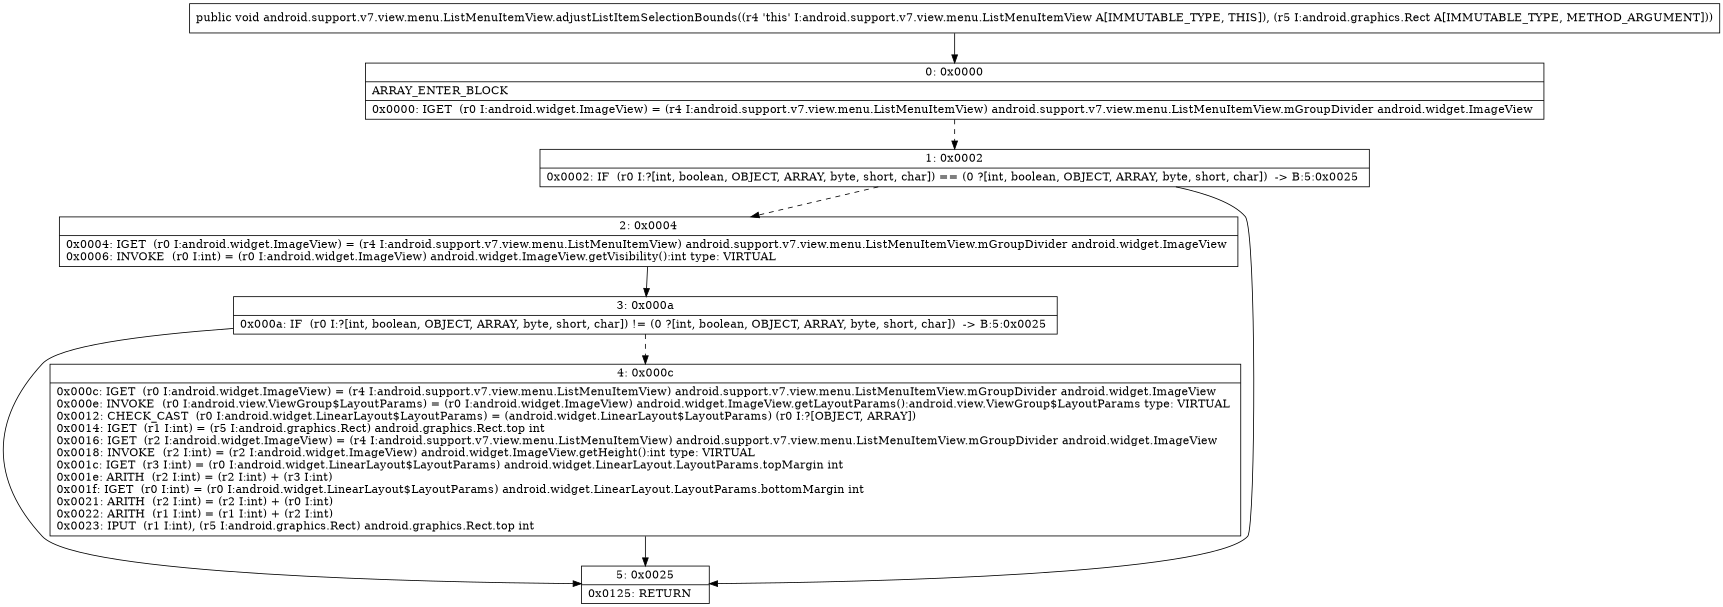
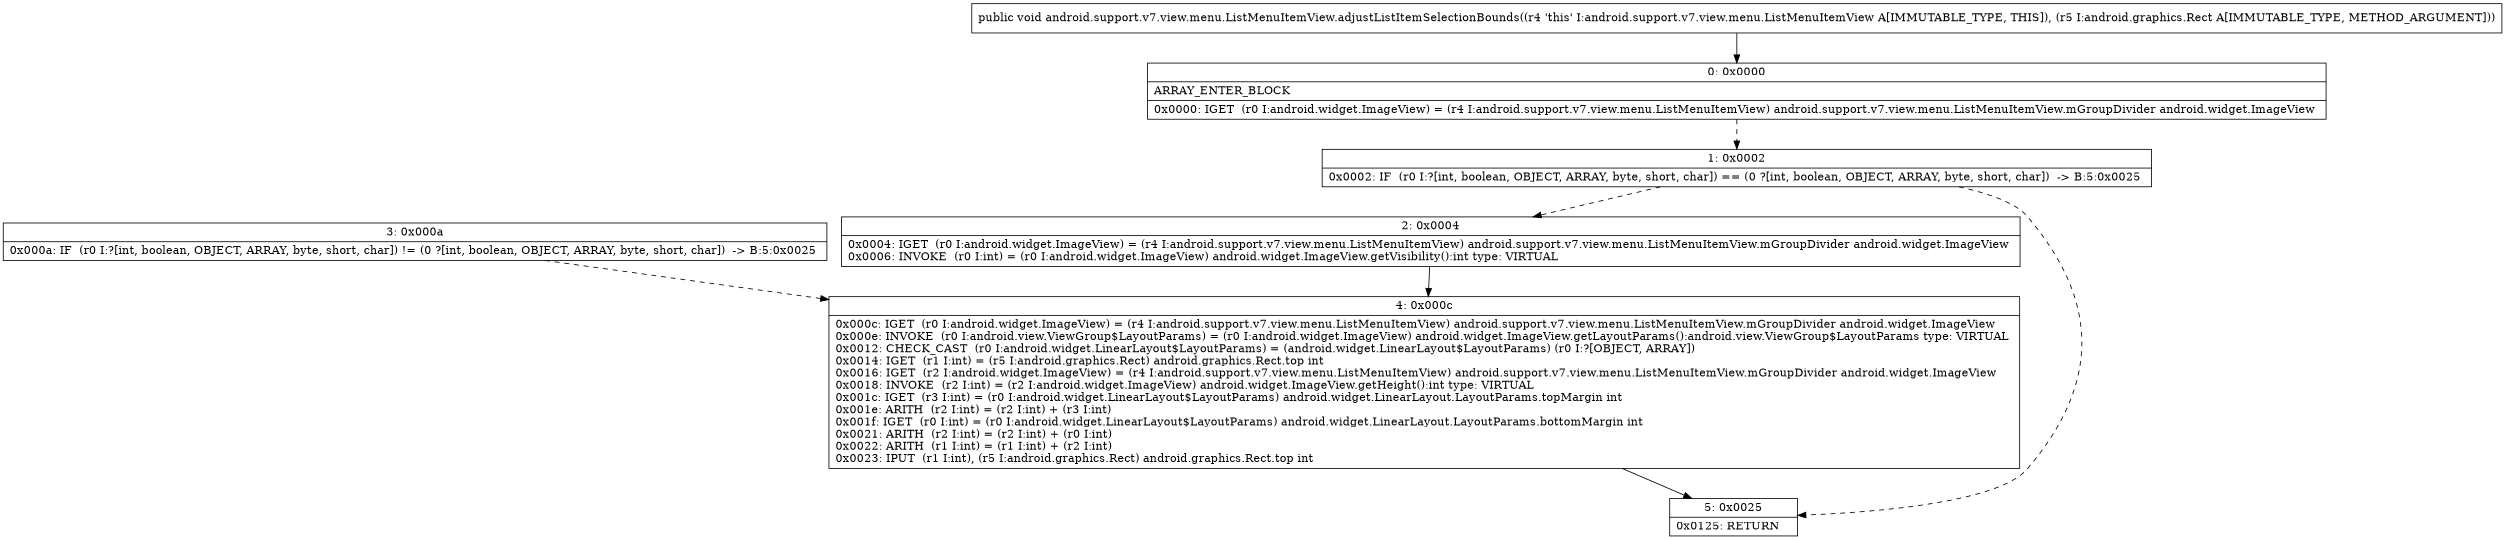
  digraph {
    node [shape=record]
    n1 [label="{0\:\ 0x0000|ARRAY_ENTER_BLOCK\l|0x0000: IGET  (r0 I:android.widget.ImageView) = (r4 I:android.support.v7.view.menu.ListMenuItemView) android.support.v7.view.menu.ListMenuItemView.mGroupDivider android.widget.ImageView \l}"]
    n2 [label="{1\:\ 0x0002|0x0002: IF  (r0 I:?[int, boolean, OBJECT, ARRAY, byte, short, char]) == (0 ?[int, boolean, OBJECT, ARRAY, byte, short, char])  \-\> B:5:0x0025 \l}"]
    n3 [label="{2\:\ 0x0004|0x0004: IGET  (r0 I:android.widget.ImageView) = (r4 I:android.support.v7.view.menu.ListMenuItemView) android.support.v7.view.menu.ListMenuItemView.mGroupDivider android.widget.ImageView \l0x0006: INVOKE  (r0 I:int) = (r0 I:android.widget.ImageView) android.widget.ImageView.getVisibility():int type: VIRTUAL \l}"]
    n4 [label="{5\:\ 0x0025|0x0125: RETURN   \l}"]
    n5 [label="{3\:\ 0x000a|0x000a: IF  (r0 I:?[int, boolean, OBJECT, ARRAY, byte, short, char]) != (0 ?[int, boolean, OBJECT, ARRAY, byte, short, char])  \-\> B:5:0x0025 \l}"]
    n6 [label="{4\:\ 0x000c|0x000c: IGET  (r0 I:android.widget.ImageView) = (r4 I:android.support.v7.view.menu.ListMenuItemView) android.support.v7.view.menu.ListMenuItemView.mGroupDivider android.widget.ImageView \l0x000e: INVOKE  (r0 I:android.view.ViewGroup$LayoutParams) = (r0 I:android.widget.ImageView) android.widget.ImageView.getLayoutParams():android.view.ViewGroup$LayoutParams type: VIRTUAL \l0x0012: CHECK_CAST  (r0 I:android.widget.LinearLayout$LayoutParams) = (android.widget.LinearLayout$LayoutParams) (r0 I:?[OBJECT, ARRAY]) \l0x0014: IGET  (r1 I:int) = (r5 I:android.graphics.Rect) android.graphics.Rect.top int \l0x0016: IGET  (r2 I:android.widget.ImageView) = (r4 I:android.support.v7.view.menu.ListMenuItemView) android.support.v7.view.menu.ListMenuItemView.mGroupDivider android.widget.ImageView \l0x0018: INVOKE  (r2 I:int) = (r2 I:android.widget.ImageView) android.widget.ImageView.getHeight():int type: VIRTUAL \l0x001c: IGET  (r3 I:int) = (r0 I:android.widget.LinearLayout$LayoutParams) android.widget.LinearLayout.LayoutParams.topMargin int \l0x001e: ARITH  (r2 I:int) = (r2 I:int) + (r3 I:int) \l0x001f: IGET  (r0 I:int) = (r0 I:android.widget.LinearLayout$LayoutParams) android.widget.LinearLayout.LayoutParams.bottomMargin int \l0x0021: ARITH  (r2 I:int) = (r2 I:int) + (r0 I:int) \l0x0022: ARITH  (r1 I:int) = (r1 I:int) + (r2 I:int) \l0x0023: IPUT  (r1 I:int), (r5 I:android.graphics.Rect) android.graphics.Rect.top int \l}"]
    n7 [label="{public void android.support.v7.view.menu.ListMenuItemView.adjustListItemSelectionBounds((r4 'this' I:android.support.v7.view.menu.ListMenuItemView A[IMMUTABLE_TYPE, THIS]), (r5 I:android.graphics.Rect A[IMMUTABLE_TYPE, METHOD_ARGUMENT])) }"]
    n1 -> n2 [style=dashed]
    n2 -> n3 [style=dashed]
-   n2 -> n4
-   n3 -> n5
-   n5 -> n4
+   n2 -> n4 [style=dashed]
+   n3 -> n6
    n5 -> n6 [style=dashed]
    n6 -> n4
    n7 -> n1
  }
